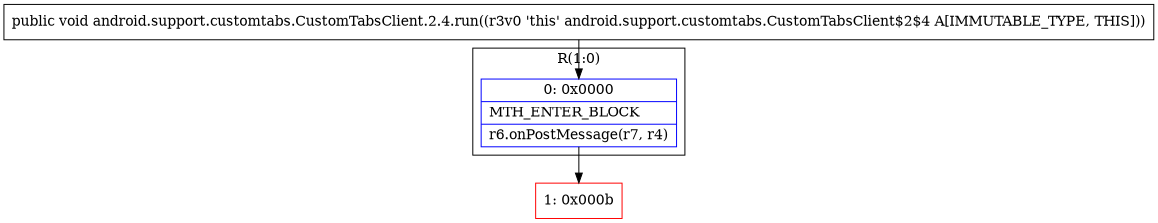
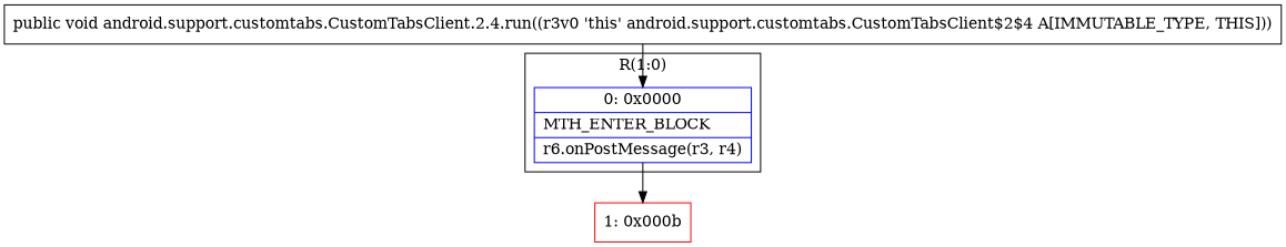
  digraph {
    node [shape=record]
-   n1 [color=blue label="{0\:\ 0x0000|MTH_ENTER_BLOCK\l|r6.onPostMessage(r7, r4)\l}"]
+   n1 [color=blue label="{0\:\ 0x0000|MTH_ENTER_BLOCK\l|r6.onPostMessage(r3, r4)\l}"]
    n2 [color=red label="{1\:\ 0x000b}"]
    n3 [label="{public void android.support.customtabs.CustomTabsClient.2.4.run((r3v0 'this' android.support.customtabs.CustomTabsClient$2$4 A[IMMUTABLE_TYPE, THIS])) }"]
    subgraph cluster_1 {
      label="R(1:0)"
      n1
    }
    n1 -> n2
    n3 -> n1
  }
